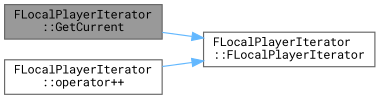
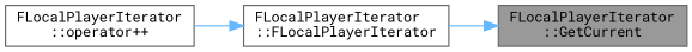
  digraph {
    fontname="Roboto Mono"
    rankdir=RL
    node [color=grey40 fillcolor=white fontname="Roboto Mono" fontsize=10 shape=box style=filled]
    edge [color=steelblue1 dir=back fontname="Roboto Mono" fontsize=10 labelfontname=Helvetica labelfontsize=10 style=solid]
    n1 [color=gray40 fillcolor=grey60 fontcolor=black height=0.2 label="FLocalPlayerIterator\l::GetCurrent" width=0.4]
    n2 [height=0.2 label="FLocalPlayerIterator\l::FLocalPlayerIterator" width=0.4]
    n3 [height=0.2 label="FLocalPlayerIterator\l::operator++" width=0.4]
-   n2 -> n1
+   n1 -> n2
    n2 -> n3
  }
